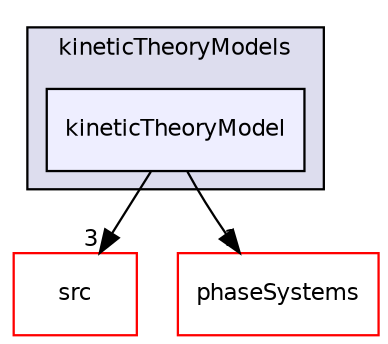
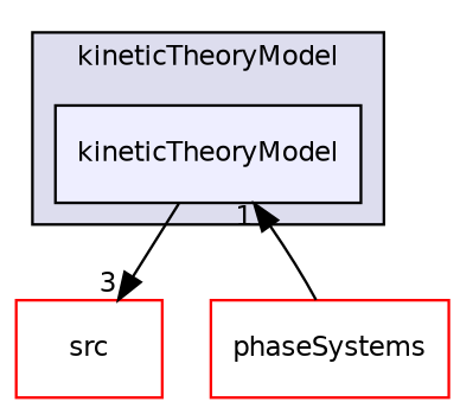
  digraph {
    compound=true
    node [fontname=Helvetica fontsize=10 shape=box color=red]
    edge [labeldistance=1.5 labelfontname=Helvetica labelfontsize=10]
    n1 [fillcolor="#eeeeff" label=kineticTheoryModel pencolor=black style=filled color=""]
    n2 [label=src]
    n3 [label=phaseSystems]
    subgraph cluster_1 {
      bgcolor="#ddddee"
      fontname=Helvetica
      fontsize=10
-     label=kineticTheoryModels
+     label=kineticTheoryModel
      pencolor=black
      n1
    }
    n1 -> n2 [headlabel=3]
-   n1 -> n3 [headlabel=1]
+   n3 -> n1 [headlabel=1]
  }
